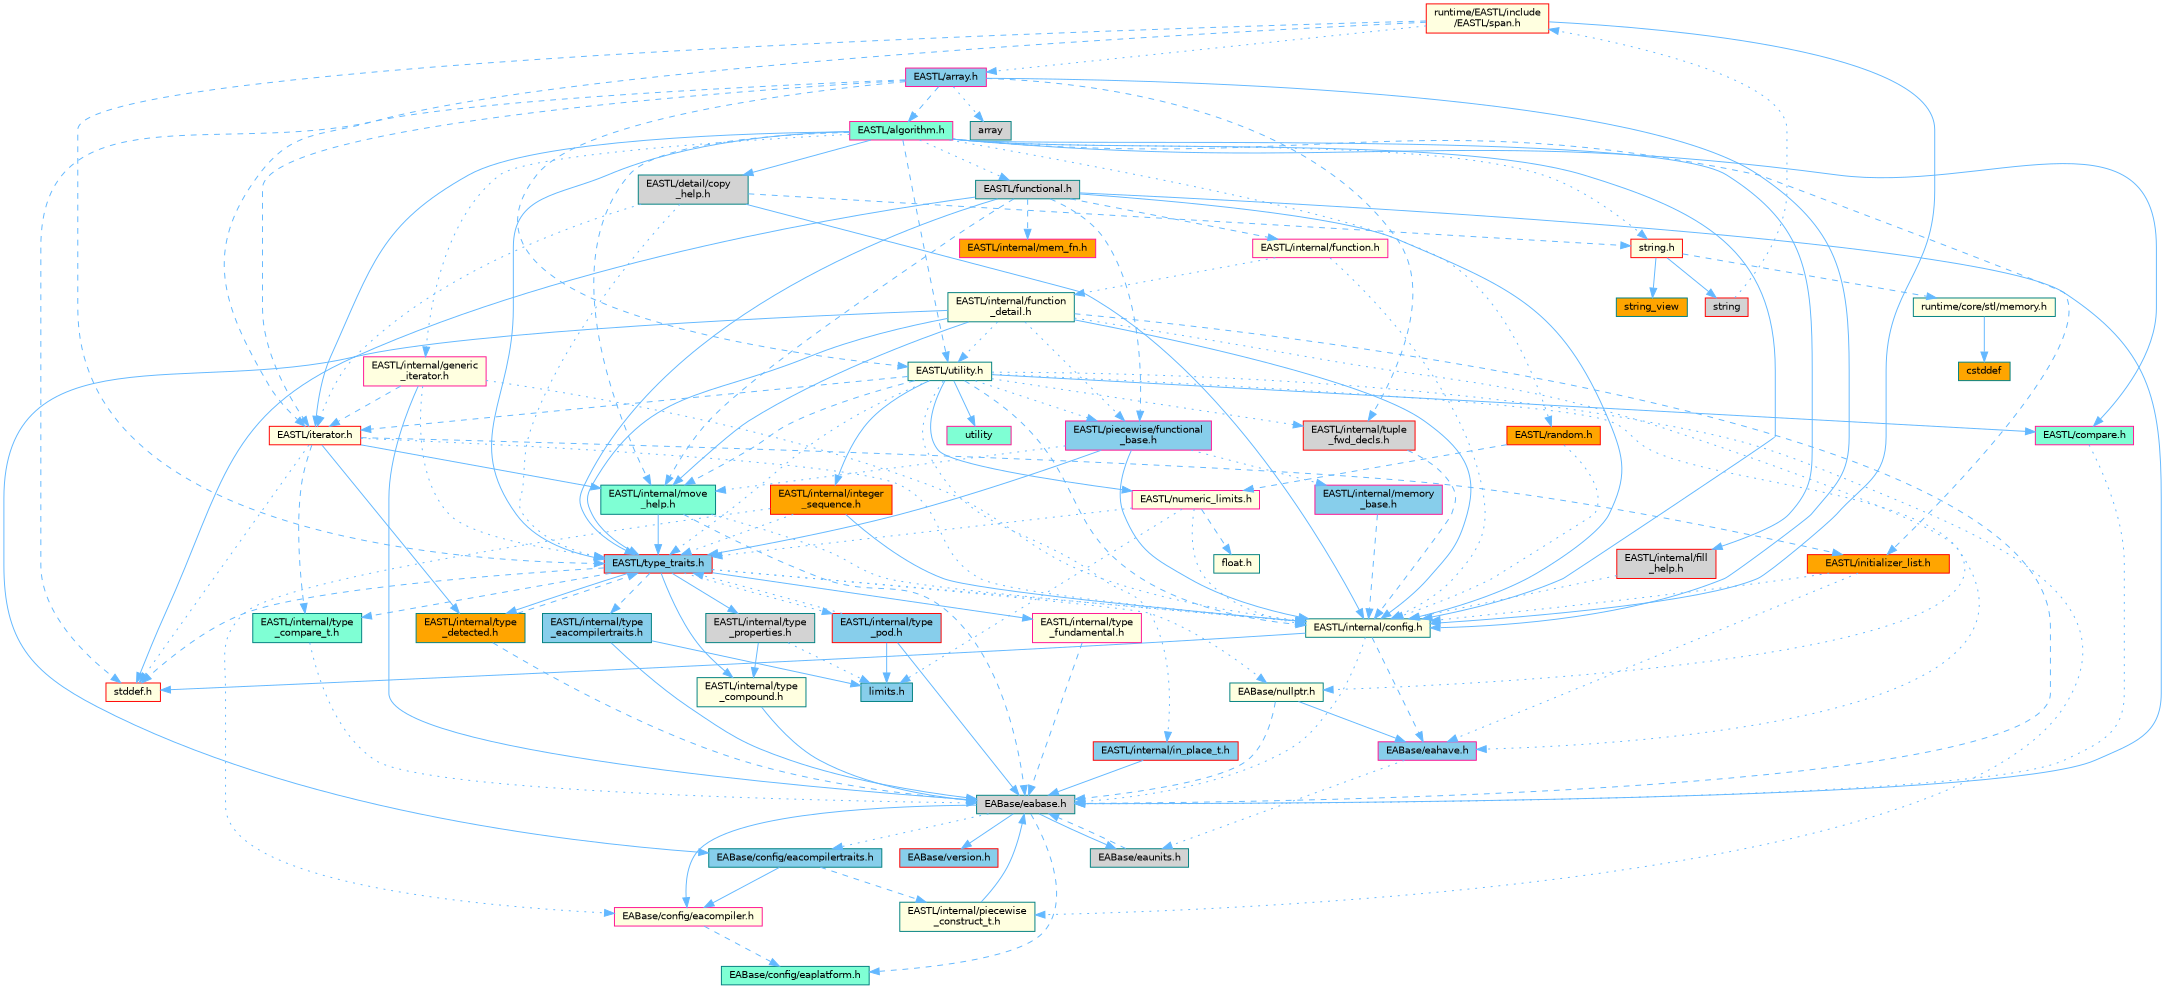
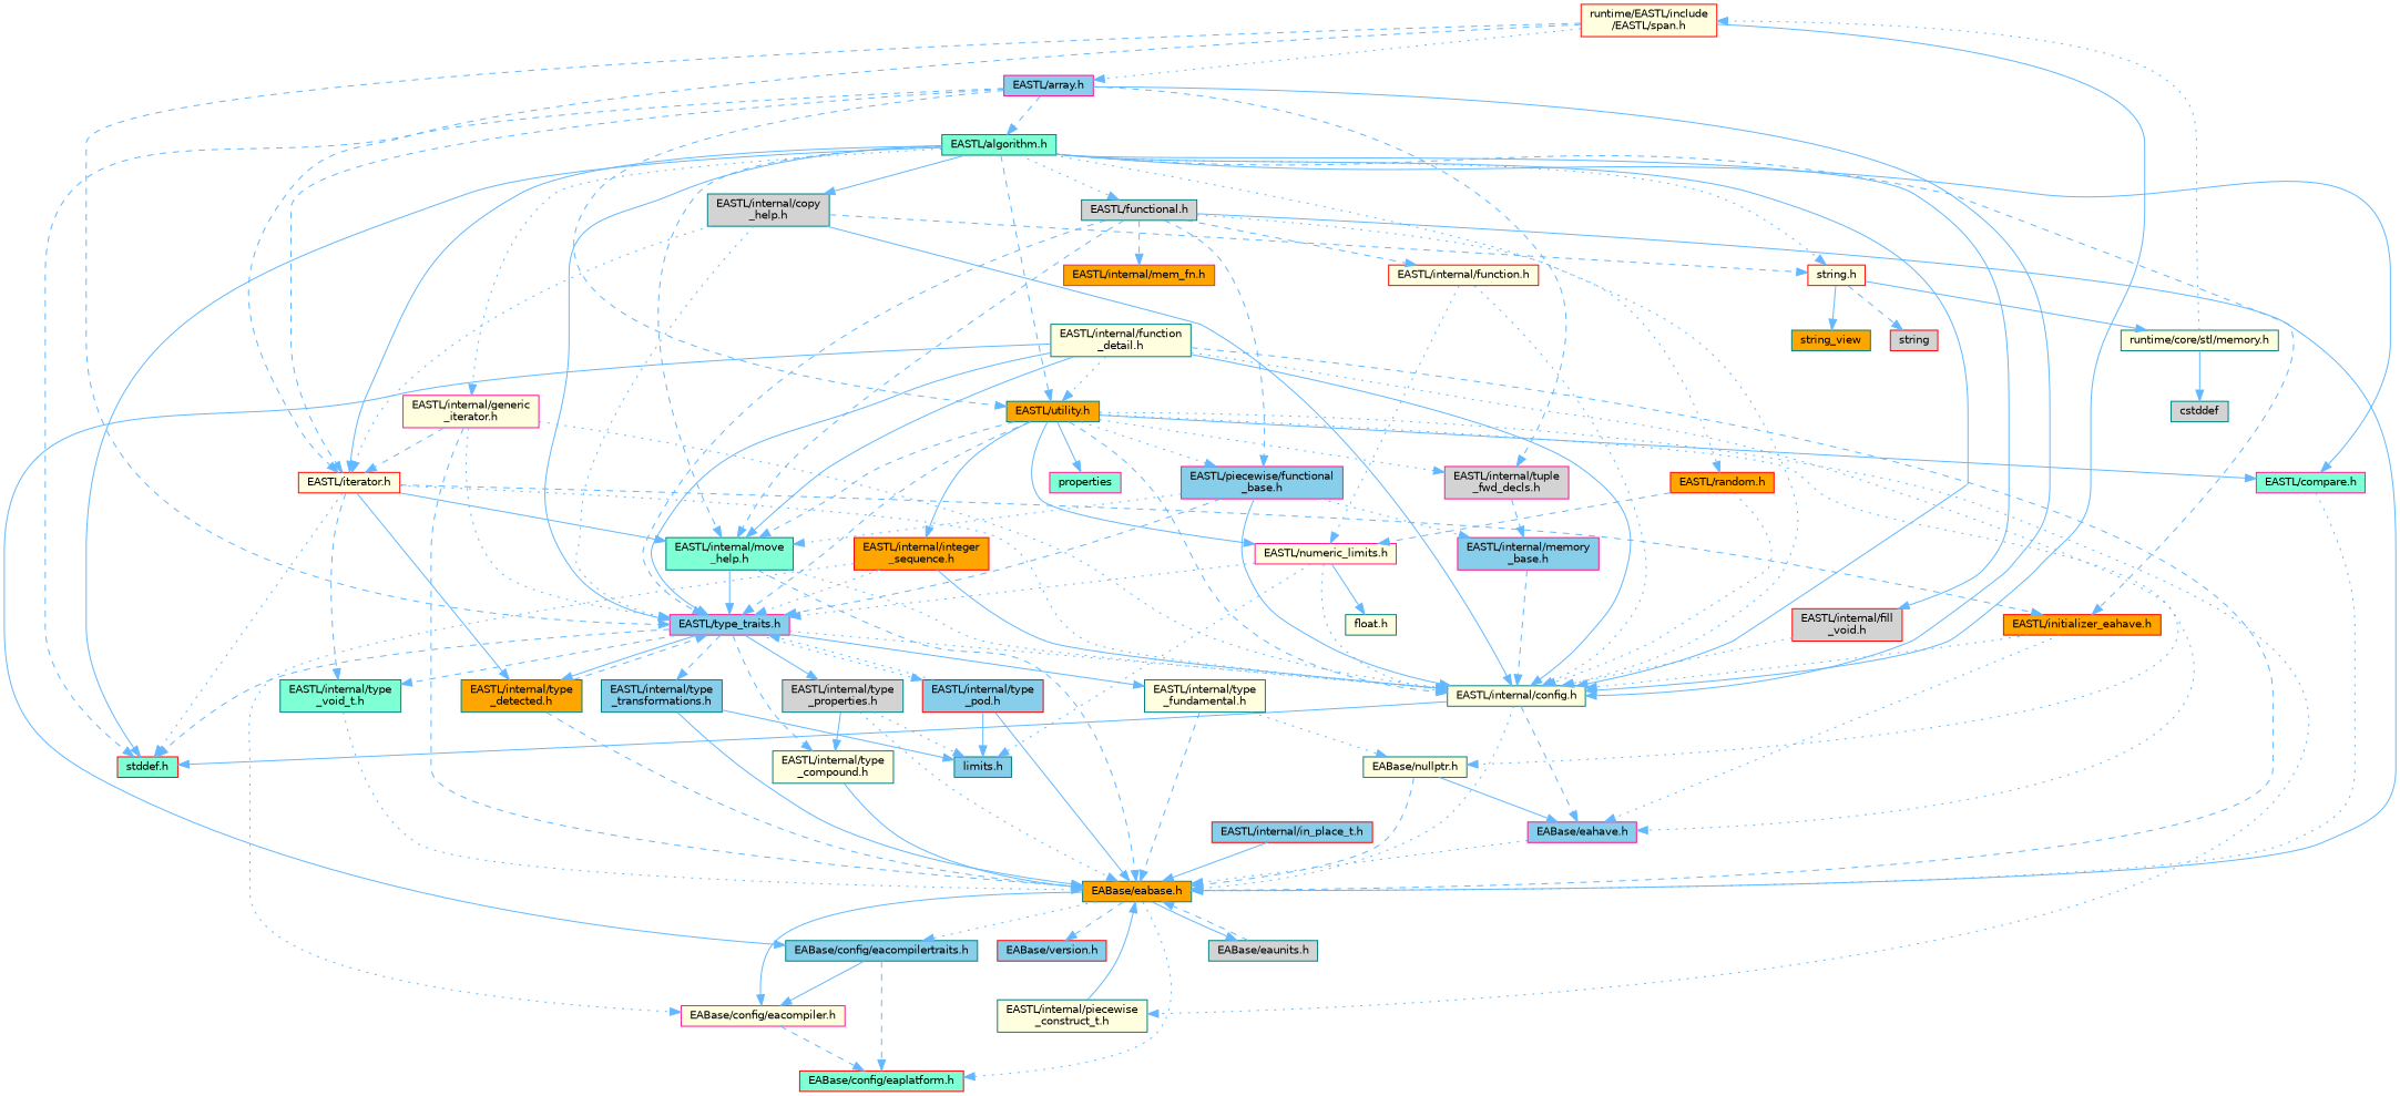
  digraph {
    node [color=teal fillcolor=lightyellow fontname=Helvetica fontsize=10 shape=box style=filled]
    edge [color=steelblue1 fontname=Helvetica fontsize=10 labelfontname=Helvetica labelfontsize=10 style=dotted]
    n1 [color=red fontcolor=black height=0.2 label="runtime/EASTL/include\l/EASTL/span.h" width=0.4]
    n2 [height=0.2 label="EASTL/internal/config.h" width=0.4]
-   n3 [color=red fillcolor=skyblue height=0.2 label="EASTL/type_traits.h" width=0.4]
+   n3 [color=deeppink fillcolor=skyblue height=0.2 label="EASTL/type_traits.h" width=0.4]
    n4 [color=red height=0.2 label="EASTL/iterator.h" width=0.4]
    n5 [color=deeppink fillcolor=skyblue height=0.2 label="EASTL/array.h" width=0.4]
-   n6 [fillcolor=lightgrey height=0.2 label="EABase/eabase.h" width=0.4]
+   n6 [fillcolor=orange height=0.2 label="EABase/eabase.h" width=0.4]
    n7 [color=deeppink fillcolor=skyblue height=0.2 label="EABase/eahave.h" width=0.4]
-   n8 [color=red height=0.2 label="stddef.h" width=0.4]
-   n9 [color=deeppink height=0.2 label="EASTL/internal/type\l_fundamental.h" width=0.4]
-   n10 [fillcolor=skyblue height=0.2 label="EASTL/internal/type\l_eacompilertraits.h" width=0.4]
-   n11 [fillcolor=aquamarine height=0.2 label="EASTL/internal/type\l_compare_t.h" width=0.4]
+   n8 [color=red fillcolor=aquamarine height=0.2 label="stddef.h" width=0.4]
+   n9 [height=0.2 label="EASTL/internal/type\l_fundamental.h" width=0.4]
+   n10 [fillcolor=skyblue height=0.2 label="EASTL/internal/type\l_transformations.h" width=0.4]
+   n11 [fillcolor=aquamarine height=0.2 label="EASTL/internal/type\l_void_t.h" width=0.4]
    n12 [fillcolor=lightgrey height=0.2 label="EASTL/internal/type\l_properties.h" width=0.4]
    n13 [height=0.2 label="EASTL/internal/type\l_compound.h" width=0.4]
    n14 [color=red fillcolor=skyblue height=0.2 label="EASTL/internal/type\l_pod.h" width=0.4]
    n15 [fillcolor=orange height=0.2 label="EASTL/internal/type\l_detected.h" width=0.4]
    n16 [fillcolor=aquamarine height=0.2 label="EASTL/internal/move\l_help.h" width=0.4]
-   n17 [color=red fillcolor=orange height=0.2 label="EASTL/initializer_list.h" width=0.4]
-   n18 [color=red fillcolor=lightgrey height=0.2 label="EASTL/internal/tuple\l_fwd_decls.h" width=0.4]
-   n19 [color=deeppink fillcolor=aquamarine height=0.2 label="EASTL/algorithm.h" width=0.4]
-   n20 [height=0.2 label="EASTL/utility.h" width=0.4]
-   n21 [fillcolor=lightgrey height=0.2 label=array width=0.4]
+   n17 [color=red fillcolor=orange height=0.2 label="EASTL/initializer_eahave.h" width=0.4]
+   n18 [color=deeppink fillcolor=lightgrey height=0.2 label="EASTL/internal/tuple\l_fwd_decls.h" width=0.4]
+   n19 [fillcolor=aquamarine height=0.2 label="EASTL/algorithm.h" width=0.4]
+   n20 [fillcolor=orange height=0.2 label="EASTL/utility.h" width=0.4]
    n22 [color=deeppink height=0.2 label="EABase/config/eacompiler.h" width=0.4]
-   n23 [fillcolor=aquamarine height=0.2 label="EABase/config/eaplatform.h" width=0.4]
+   n23 [color=red fillcolor=aquamarine height=0.2 label="EABase/config/eaplatform.h" width=0.4]
    n24 [fillcolor=skyblue height=0.2 label="EABase/config/eacompilertraits.h" width=0.4]
    n25 [color=red fillcolor=skyblue height=0.2 label="EABase/version.h" width=0.4]
    n26 [fillcolor=lightgrey height=0.2 label="EABase/eaunits.h" width=0.4]
    n27 [height=0.2 label="EABase/nullptr.h" width=0.4]
    n28 [fillcolor=skyblue height=0.2 label="limits.h" width=0.4]
-   n29 [fillcolor=lightgrey height=0.2 label="EASTL/detail/copy\l_help.h" width=0.4]
+   n29 [fillcolor=lightgrey height=0.2 label="EASTL/internal/copy\l_help.h" width=0.4]
    n30 [color=red height=0.2 label="string.h" width=0.4]
-   n31 [color=red fillcolor=lightgrey height=0.2 label="EASTL/internal/fill\l_help.h" width=0.4]
+   n31 [color=red fillcolor=lightgrey height=0.2 label="EASTL/internal/fill\l_void.h" width=0.4]
    n32 [fillcolor=lightgrey height=0.2 label="EASTL/functional.h" width=0.4]
    n33 [color=deeppink fillcolor=aquamarine height=0.2 label="EASTL/compare.h" width=0.4]
    n34 [color=deeppink height=0.2 label="EASTL/internal/generic\l_iterator.h" width=0.4]
    n35 [color=red fillcolor=orange height=0.2 label="EASTL/random.h" width=0.4]
    n36 [color=deeppink fillcolor=skyblue height=0.2 label="EASTL/piecewise/functional\l_base.h" width=0.4]
    n37 [color=deeppink height=0.2 label="EASTL/numeric_limits.h" width=0.4]
    n38 [color=red fillcolor=orange height=0.2 label="EASTL/internal/integer\l_sequence.h" width=0.4]
    n39 [color=red fillcolor=skyblue height=0.2 label="EASTL/internal/in_place_t.h" width=0.4]
    n40 [height=0.2 label="EASTL/internal/piecewise\l_construct_t.h" width=0.4]
-   n41 [color=deeppink fillcolor=aquamarine height=0.2 label=utility width=0.4]
+   n41 [color=deeppink fillcolor=aquamarine height=0.2 label=properties width=0.4]
    n42 [color=red fillcolor=lightgrey height=0.2 label=string width=0.4]
    n43 [fillcolor=orange height=0.2 label=string_view width=0.4]
    n44 [height=0.2 label="runtime/core/stl/memory.h" width=0.4]
    n45 [color=deeppink fillcolor=orange height=0.2 label="EASTL/internal/mem_fn.h" width=0.4]
-   n46 [color=deeppink height=0.2 label="EASTL/internal/function.h" width=0.4]
-   n47 [fillcolor=orange height=0.2 label=cstddef width=0.4]
+   n46 [color=red height=0.2 label="EASTL/internal/function.h" width=0.4]
+   n47 [fillcolor=lightgrey height=0.2 label=cstddef width=0.4]
    n48 [color=deeppink fillcolor=skyblue height=0.2 label="EASTL/internal/memory\l_base.h" width=0.4]
    n49 [height=0.2 label="EASTL/internal/function\l_detail.h" width=0.4]
    n50 [height=0.2 label="float.h" width=0.4]
    n1 -> n2 [style=solid]
    n1 -> n3 [style=dashed]
    n1 -> n4 [style=dashed]
    n1 -> n5
    n2 -> n6
    n2 -> n7 [style=dashed]
    n2 -> n8 [style=solid]
    n3 -> n2
    n3 -> n8 [style=dashed]
    n3 -> n9 [style=solid]
    n3 -> n10 [style=dashed]
    n3 -> n11 [style=dashed]
    n3 -> n12 [style=solid]
-   n3 -> n13 [style=solid]
+   n3 -> n13 [style=dashed]
    n3 -> n14
    n3 -> n15 [style=solid]
    n4 -> n2
    n4 -> n8
    n4 -> n11 [style=dashed]
    n4 -> n15 [style=solid]
    n4 -> n16 [style=solid]
    n4 -> n17 [style=dashed]
    n5 -> n2 [style=solid]
    n5 -> n4 [style=dashed]
    n5 -> n8 [style=dashed]
    n5 -> n18 [style=dashed]
    n5 -> n19 [style=dashed]
    n5 -> n20 [style=dashed]
-   n5 -> n21
    n6 -> n22 [style=solid]
-   n6 -> n23 [style=dashed]
+   n6 -> n23
    n6 -> n24
-   n6 -> n25 [style=solid]
+   n6 -> n25 [style=dashed]
    n6 -> n26 [style=solid]
-   n7 -> n26
+   n7 -> n6
    n9 -> n6 [style=dashed]
-   n3 -> n27
+   n9 -> n27
    n10 -> n6 [style=solid]
    n10 -> n28 [style=solid]
    n11 -> n6
+   n12 -> n6
    n12 -> n13 [style=solid]
    n12 -> n28
    n13 -> n6 [style=solid]
    n14 -> n3
    n14 -> n6 [style=solid]
    n14 -> n28 [style=solid]
    n15 -> n3 [style=dashed]
    n15 -> n6 [style=dashed]
    n16 -> n2
    n16 -> n3 [style=solid]
    n16 -> n6 [style=dashed]
    n17 -> n2
    n17 -> n7
-   n18 -> n2 [style=dashed]
+   n18 -> n48 [style=dashed]
    n19 -> n2 [style=solid]
    n19 -> n3 [style=solid]
    n19 -> n4 [style=solid]
-   n32 -> n8 [style=solid]
+   n19 -> n8 [style=solid]
    n19 -> n16 [style=dashed]
    n19 -> n17 [style=dashed]
    n19 -> n20 [style=dashed]
    n19 -> n29 [style=solid]
    n19 -> n30
    n19 -> n31 [style=solid]
    n19 -> n32
    n19 -> n33 [style=solid]
    n19 -> n34
    n19 -> n35
    n20 -> n2 [style=dashed]
-   n20 -> n3
-   n20 -> n4 [style=dashed]
+   n20 -> n3 [style=dashed]
    n20 -> n7
    n20 -> n16 [style=dashed]
    n20 -> n18
    n20 -> n33 [style=solid]
    n20 -> n36
    n20 -> n37 [style=solid]
    n20 -> n38 [style=solid]
-   n20 -> n39
    n20 -> n40
    n20 -> n41 [style=solid]
    n22 -> n23 [style=dashed]
    n24 -> n22 [style=solid]
-   n24 -> n40 [style=dashed]
+   n24 -> n23 [style=dashed]
    n26 -> n6 [style=dashed]
    n27 -> n6 [style=dashed]
    n27 -> n7 [style=solid]
    n29 -> n2 [style=solid]
    n29 -> n3
    n29 -> n4
    n29 -> n30 [style=dashed]
-   n30 -> n42 [style=solid]
+   n30 -> n42 [style=dashed]
    n30 -> n43 [style=solid]
-   n30 -> n44 [style=dashed]
+   n30 -> n44 [style=solid]
    n31 -> n2
-   n32 -> n2 [style=solid]
-   n32 -> n3 [style=solid]
+   n32 -> n2
+   n32 -> n3 [style=dashed]
    n32 -> n6 [style=solid]
    n32 -> n16 [style=dashed]
    n32 -> n36 [style=dashed]
    n32 -> n45 [style=dashed]
    n32 -> n46 [style=dashed]
    n33 -> n6
    n34 -> n2
    n34 -> n3
    n34 -> n4 [style=dashed]
-   n34 -> n6 [style=solid]
+   n34 -> n6 [style=dashed]
    n35 -> n2
    n35 -> n37 [style=dashed]
    n36 -> n2 [style=solid]
-   n36 -> n3 [style=solid]
+   n36 -> n3 [style=dashed]
    n36 -> n16
    n36 -> n48
    n37 -> n2
    n37 -> n3
    n37 -> n28
-   n37 -> n50 [style=dashed]
+   n37 -> n50 [style=solid]
    n38 -> n2 [style=solid]
    n38 -> n3
    n38 -> n22
    n39 -> n6 [style=solid]
    n40 -> n6 [style=solid]
-   n42 -> n1
+   n44 -> n1
    n44 -> n47 [style=solid]
    n46 -> n2
-   n46 -> n49
+   n46 -> n37
    n48 -> n2 [style=dashed]
    n49 -> n2 [style=solid]
    n49 -> n3 [style=solid]
    n49 -> n6 [style=dashed]
    n49 -> n16 [style=solid]
    n49 -> n20
    n49 -> n24 [style=solid]
    n49 -> n27
-   n49 -> n36
  }
